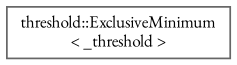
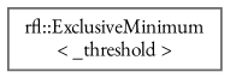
  digraph {
    rankdir=LR
    fontname="EB Garamond"
-   n1 [color=grey40 fillcolor=white fontname="EB Garamond" fontsize=10 height=0.2 label="threshold::ExclusiveMinimum\l\< _threshold \>" shape=box style=filled width=0.4]
+   n1 [color=grey40 fillcolor=white fontname="EB Garamond" fontsize=10 height=0.2 label="rfl::ExclusiveMinimum\l\< _threshold \>" shape=box style=filled width=0.4]
  }
